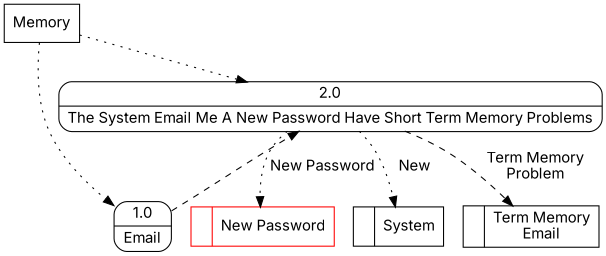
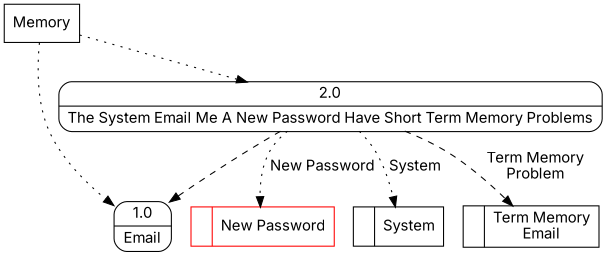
  digraph {
    fontname=Inter
    node [fontname=Inter shape=record]
    edge [fontname=Inter style=dotted]
    n1 [color=red label="<f0>  |<f1> New Password "]
    n2 [label="<f0>  |<f1> System "]
    n3 [label="<f0>  |<f1> Term Memory\nEmail "]
    n4 [label=Memory shape=box]
    n5 [label="{<f0> 1.0|<f1> Email }" shape=Mrecord]
    n6 [label="{<f0> 2.0|<f1> The System Email Me A New Password Have Short Term Memory Problems }" shape=Mrecord]
    n4 -> n5
    n4 -> n6
    n6 -> n1 [label="New Password"]
-   n6 -> n2 [label=New]
+   n6 -> n2 [label=System]
    n6 -> n3 [label="Term Memory\nProblem" style=dashed]
-   n5 -> n6 [style=dashed]
+   n6 -> n5 [style=dashed]
  }
